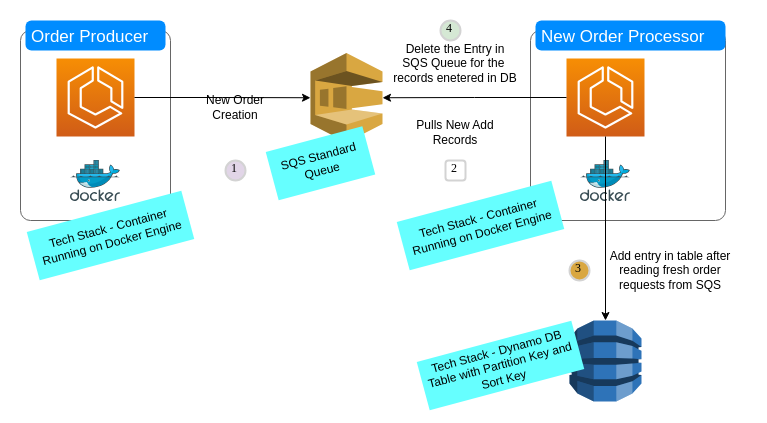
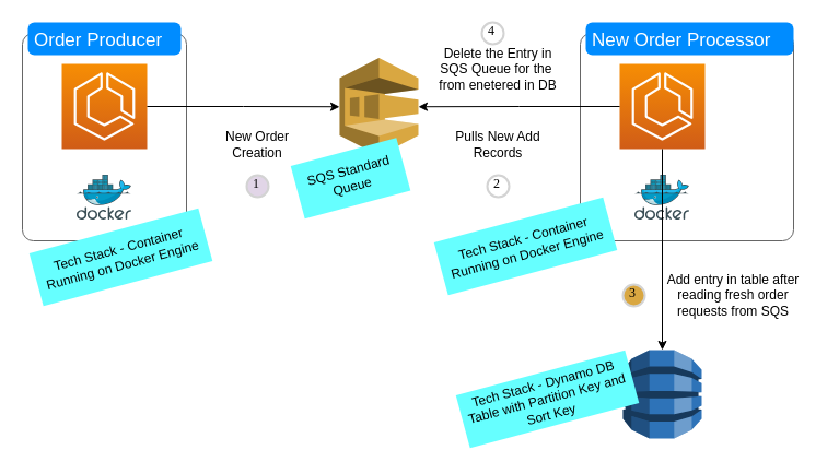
  <mxCell id="0" />
  <mxCell id="1" parent="0" />
  <mxCell id="2" value="" style="shape=mxgraph.mockup.containers.marginRect;rectMarginTop=10;strokeColor=#666666;strokeWidth=1;dashed=0;rounded=1;arcSize=5;recursiveResize=0;" vertex="1" parent="1"><mxGeometry x="20" y="20" width="150" height="200" as="geometry" /></mxCell>
  <mxCell id="3" value="Order Producer" style="shape=rect;strokeColor=none;fillColor=#008cff;strokeWidth=1;dashed=0;rounded=1;arcSize=20;fontColor=#ffffff;fontSize=17;spacing=2;spacingTop=-2;align=left;autosize=1;spacingLeft=4;resizeWidth=0;resizeHeight=0;perimeter=none;" vertex="1" parent="2"><mxGeometry x="5" width="140" height="30" as="geometry" /></mxCell>
  <mxCell id="4" value="" style="outlineConnect=0;fontColor=#232F3E;gradientColor=#F78E04;gradientDirection=north;fillColor=#D05C17;strokeColor=#ffffff;dashed=0;verticalLabelPosition=bottom;verticalAlign=top;align=center;html=1;fontSize=12;fontStyle=0;aspect=fixed;shape=mxgraph.aws4.resourceIcon;resIcon=mxgraph.aws4.ecs;" vertex="1" parent="2"><mxGeometry x="36" y="38" width="78" height="78" as="geometry" /></mxCell>
  <mxCell id="5" value="" style="aspect=fixed;html=1;points=[];align=center;image;fontSize=12;image=img/lib/mscae/Docker.svg;" vertex="1" parent="2"><mxGeometry x="50" y="140" width="50" height="41" as="geometry" /></mxCell>
  <mxCell id="6" value="" style="outlineConnect=0;dashed=0;verticalLabelPosition=bottom;verticalAlign=top;align=center;html=1;shape=mxgraph.aws3.sqs;fillColor=#D9A741;gradientColor=none;" vertex="1" parent="1"><mxGeometry x="310" y="52.5" width="72" height="89.5" as="geometry" /></mxCell>
  <mxCell id="7" value="" style="outlineConnect=0;dashed=0;verticalLabelPosition=bottom;verticalAlign=top;align=center;html=1;shape=mxgraph.aws3.dynamo_db;fillColor=#2E73B8;gradientColor=none;" vertex="1" parent="1"><mxGeometry x="569" y="320" width="72" height="81" as="geometry" /></mxCell>
  <mxCell id="8" value="" style="shape=mxgraph.mockup.containers.marginRect;rectMarginTop=10;strokeColor=#666666;strokeWidth=1;dashed=0;rounded=1;arcSize=5;recursiveResize=0;" vertex="1" parent="1"><mxGeometry x="530" y="20" width="195" height="200" as="geometry" /></mxCell>
  <mxCell id="9" value="New Order Processor" style="shape=rect;strokeColor=none;fillColor=#008cff;strokeWidth=1;dashed=0;rounded=1;arcSize=20;fontColor=#ffffff;fontSize=17;spacing=2;spacingTop=-2;align=left;autosize=1;spacingLeft=4;resizeWidth=0;resizeHeight=0;perimeter=none;" vertex="1" parent="8"><mxGeometry x="5" width="190" height="30" as="geometry" /></mxCell>
  <mxCell id="10" value="" style="outlineConnect=0;fontColor=#232F3E;gradientColor=#F78E04;gradientDirection=north;fillColor=#D05C17;strokeColor=#ffffff;dashed=0;verticalLabelPosition=bottom;verticalAlign=top;align=center;html=1;fontSize=12;fontStyle=0;aspect=fixed;shape=mxgraph.aws4.resourceIcon;resIcon=mxgraph.aws4.ecs;" vertex="1" parent="8"><mxGeometry x="36" y="38" width="78" height="78" as="geometry" /></mxCell>
  <mxCell id="11" value="" style="aspect=fixed;html=1;points=[];align=center;image;fontSize=12;image=img/lib/mscae/Docker.svg;" vertex="1" parent="8"><mxGeometry x="50" y="140" width="50" height="41" as="geometry" /></mxCell>
  <mxCell id="12" style="edgeStyle=orthogonalEdgeStyle;rounded=0;orthogonalLoop=1;jettySize=auto;html=1;entryX=0;entryY=0.5;entryDx=0;entryDy=0;entryPerimeter=0;" edge="1" parent="1" source="4" target="6"><mxGeometry relative="1" as="geometry" /></mxCell>
  <mxCell id="13" style="edgeStyle=orthogonalEdgeStyle;rounded=0;orthogonalLoop=1;jettySize=auto;html=1;entryX=1;entryY=0.5;entryDx=0;entryDy=0;entryPerimeter=0;" edge="1" parent="1" source="10" target="6"><mxGeometry relative="1" as="geometry" /></mxCell>
  <mxCell id="14" style="edgeStyle=orthogonalEdgeStyle;rounded=0;orthogonalLoop=1;jettySize=auto;html=1;" edge="1" parent="1" source="10" target="7"><mxGeometry relative="1" as="geometry" /></mxCell>
- <mxCell id="15" value="New Order Creation" style="text;html=1;strokeColor=none;fillColor=none;align=center;verticalAlign=middle;whiteSpace=wrap;rounded=0;" vertex="1" parent="1"><mxGeometry x="200" y="97" width="70" height="20" as="geometry" /></mxCell>
+ <mxCell id="15" value="New Order Creation" style="text;html=1;strokeColor=none;fillColor=none;align=center;verticalAlign=middle;whiteSpace=wrap;rounded=0;" vertex="1" parent="1"><mxGeometry x="200" y="122" width="70" height="20" as="geometry" /></mxCell>
  <mxCell id="16" value="Pulls New Add Records" style="text;html=1;strokeColor=none;fillColor=none;align=center;verticalAlign=middle;whiteSpace=wrap;rounded=0;" vertex="1" parent="1"><mxGeometry x="410" y="122" width="90" height="20" as="geometry" /></mxCell>
  <mxCell id="17" value="Add entry in table after reading fresh order requests from SQS" style="text;html=1;strokeColor=none;fillColor=none;align=center;verticalAlign=middle;whiteSpace=wrap;rounded=0;" vertex="1" parent="1"><mxGeometry x="595" y="260" width="150" height="20" as="geometry" /></mxCell>
- <mxCell id="18" value="Delete the Entry in&lt;br&gt;SQS Queue for the&amp;nbsp;&lt;br&gt;records enetered in DB" style="text;html=1;strokeColor=none;fillColor=none;align=center;verticalAlign=middle;whiteSpace=wrap;rounded=0;" vertex="1" parent="1"><mxGeometry x="380" y="52.5" width="150" height="20" as="geometry" /></mxCell>
+ <mxCell id="18" value="Delete the Entry in&lt;br&gt;SQS Queue for the&amp;nbsp;&lt;br&gt;from enetered in DB" style="text;html=1;strokeColor=none;fillColor=none;align=center;verticalAlign=middle;whiteSpace=wrap;rounded=0;" vertex="1" parent="1"><mxGeometry x="380" y="52.5" width="150" height="20" as="geometry" /></mxCell>
  <mxCell id="19" value="1" style="ellipse;whiteSpace=wrap;html=1;aspect=fixed;strokeWidth=2;fontFamily=Tahoma;spacingBottom=4;spacingRight=2;strokeColor=#d3d3d3;fillColor=#e1d5e7;" vertex="1" parent="1"><mxGeometry x="225" y="160" width="20" height="20" as="geometry" /></mxCell>
- <mxCell id="20" value="2" style="whiteSpace=wrap;html=1;aspect=fixed;strokeWidth=2;fontFamily=Tahoma;spacingBottom=4;spacingRight=2;strokeColor=#d3d3d3;rounded=1;" vertex="1" parent="1"><mxGeometry x="445" y="160" width="20" height="20" as="geometry" /></mxCell>
+ <mxCell id="20" value="2" style="ellipse;whiteSpace=wrap;html=1;aspect=fixed;strokeWidth=2;fontFamily=Tahoma;spacingBottom=4;spacingRight=2;strokeColor=#d3d3d3;" vertex="1" parent="1"><mxGeometry x="445" y="160" width="20" height="20" as="geometry" /></mxCell>
  <mxCell id="21" value="3" style="ellipse;whiteSpace=wrap;html=1;aspect=fixed;strokeWidth=2;fontFamily=Tahoma;spacingBottom=4;spacingRight=2;strokeColor=#d3d3d3;fillColor=#d9a741;" vertex="1" parent="1"><mxGeometry x="569" y="260" width="20" height="20" as="geometry" /></mxCell>
- <mxCell id="22" value="4" style="ellipse;whiteSpace=wrap;html=1;aspect=fixed;strokeWidth=2;fontFamily=Tahoma;spacingBottom=4;spacingRight=2;strokeColor=#d3d3d3;fillColor=#d5e8d4;" vertex="1" parent="1"><mxGeometry x="440" y="20" width="20" height="20" as="geometry" /></mxCell>
+ <mxCell id="22" value="4" style="ellipse;whiteSpace=wrap;html=1;aspect=fixed;strokeWidth=2;fontFamily=Tahoma;spacingBottom=4;spacingRight=2;strokeColor=#d3d3d3;" vertex="1" parent="1"><mxGeometry x="440" y="20" width="20" height="20" as="geometry" /></mxCell>
  <mxCell id="23" value="Tech Stack - Dynamo DB Table with Partition Key and Sort Key" style="text;html=1;strokeColor=none;fillColor=#66FFFF;align=center;verticalAlign=middle;whiteSpace=wrap;rounded=0;rotation=-15;" vertex="1" parent="1"><mxGeometry x="420" y="340" width="160" height="50" as="geometry" /></mxCell>
  <mxCell id="24" value="Tech Stack - Container Running on Docker Engine" style="text;html=1;strokeColor=none;fillColor=#66FFFF;align=center;verticalAlign=middle;whiteSpace=wrap;rounded=0;rotation=-15;" vertex="1" parent="1"><mxGeometry x="30" y="210" width="160" height="50" as="geometry" /></mxCell>
  <mxCell id="25" value="Tech Stack - Container Running on Docker Engine" style="text;html=1;strokeColor=none;fillColor=#66FFFF;align=center;verticalAlign=middle;whiteSpace=wrap;rounded=0;rotation=-15;" vertex="1" parent="1"><mxGeometry x="400" y="200" width="160" height="50" as="geometry" /></mxCell>
  <mxCell id="26" value="SQS Standard Queue" style="text;html=1;strokeColor=none;fillColor=#66FFFF;align=center;verticalAlign=middle;whiteSpace=wrap;rounded=0;rotation=-15;" vertex="1" parent="1"><mxGeometry x="270" y="137.76" width="100" height="50" as="geometry" /></mxCell>
